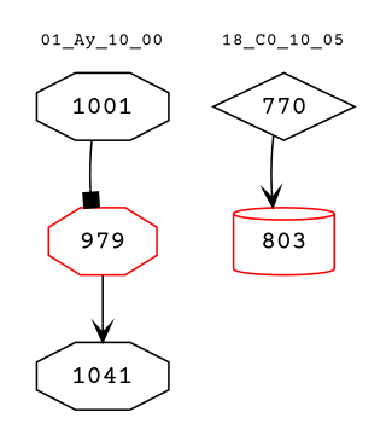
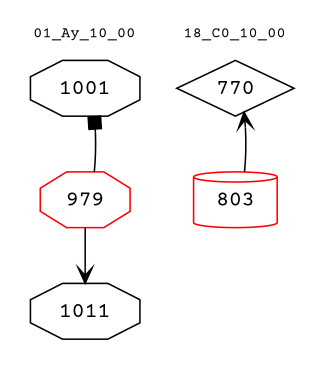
  digraph {
    fontname="Courier Prime"
    node [color=black fontname="Courier Prime" shape=octagon]
    edge [arrowhead=vee color=black fontname="Courier Prime"]
    n1 [label=1001]
    n2 [color=red label=979]
-   n3 [label=1041]
+   n3 [label=1011]
    n4 [label=770 shape=diamond]
    n5 [color=red label=803 shape=cylinder]
    subgraph cluster_1 {
      color=white
      fontsize=10
      label="01_Ay_10_00"
      n1
      n2
      n3
    }
    subgraph cluster_2 {
      color=white
      fontsize=10
-     label="18_C0_10_05"
+     label="18_C0_10_00"
      n4
      n5
    }
-   n1 -> n2 [arrowhead=box]
+   n2 -> n1 [arrowhead=box]
    n2 -> n3
-   n4 -> n5
+   n5 -> n4
  }
